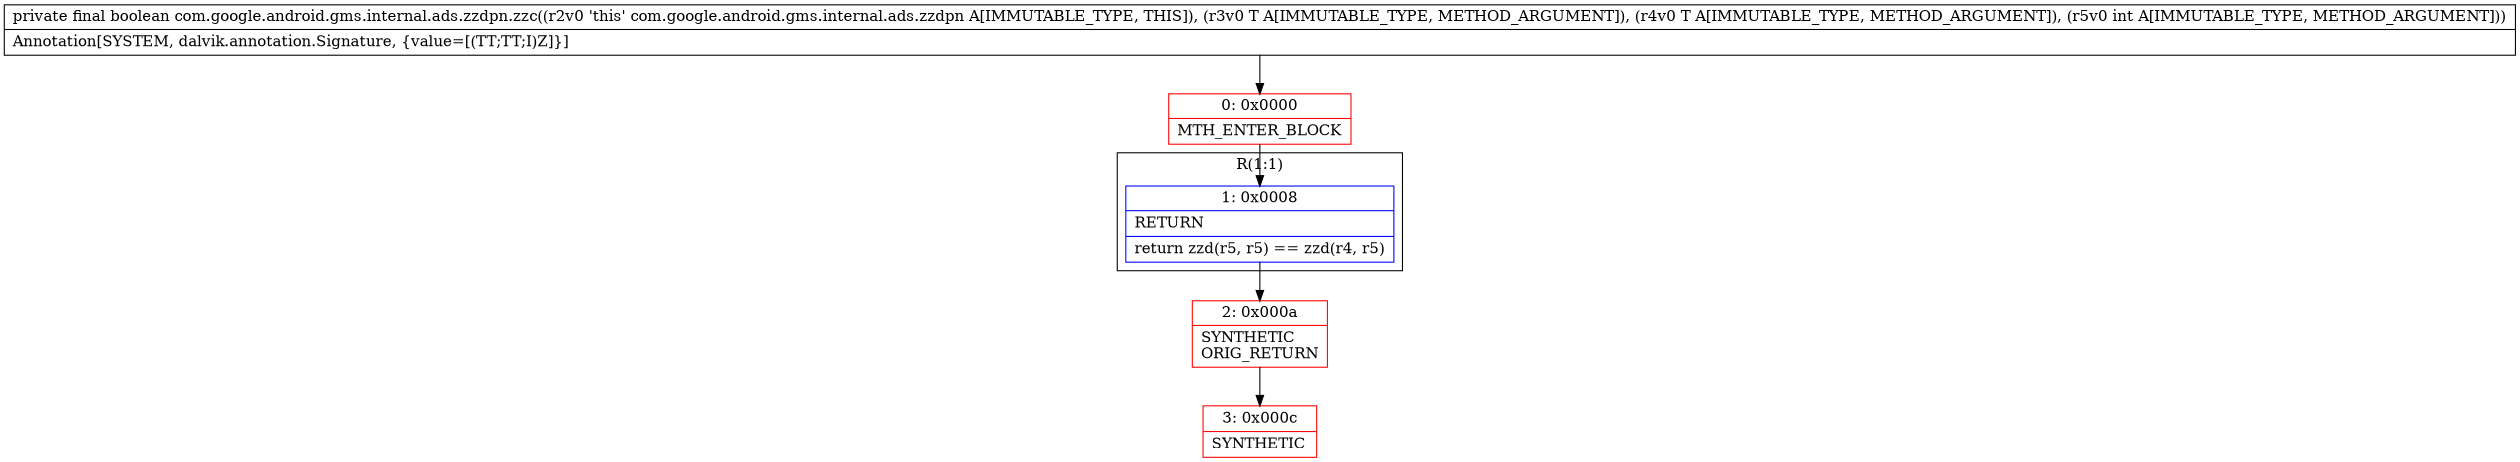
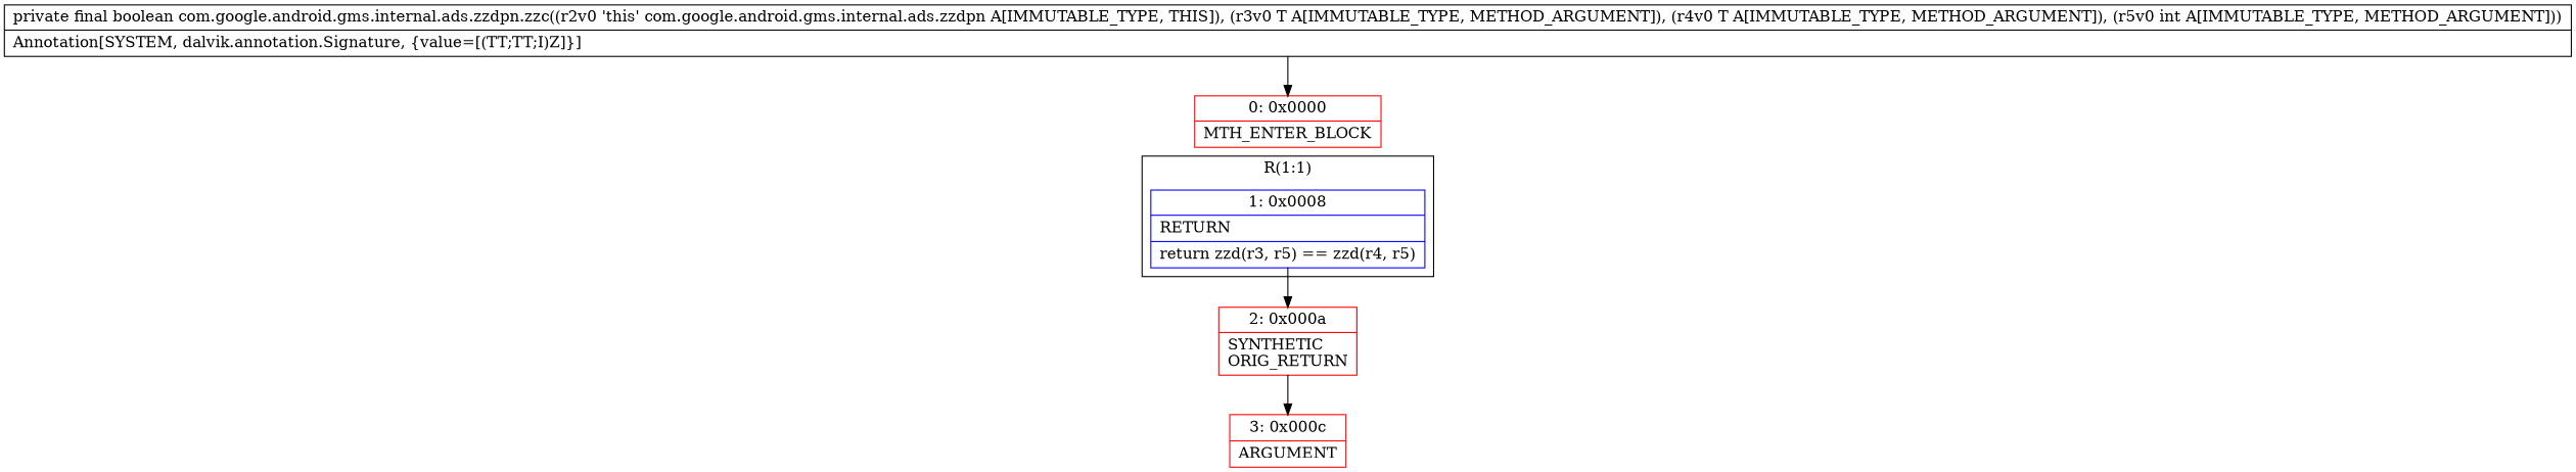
  digraph {
    fontname="DejaVu Serif"
    node [color=red fontname="DejaVu Serif" shape=record]
    edge [fontname="DejaVu Serif"]
-   n1 [color=blue label="{1\:\ 0x0008|RETURN\l|return zzd(r5, r5) == zzd(r4, r5)\l}"]
+   n1 [color=blue label="{1\:\ 0x0008|RETURN\l|return zzd(r3, r5) == zzd(r4, r5)\l}"]
    n2 [label="{2\:\ 0x000a|SYNTHETIC\lORIG_RETURN\l}"]
-   n3 [label="{3\:\ 0x000c|SYNTHETIC\l}"]
+   n3 [label="{3\:\ 0x000c|ARGUMENT\l}"]
    n4 [label="{0\:\ 0x0000|MTH_ENTER_BLOCK\l}"]
    n5 [label="{private final boolean com.google.android.gms.internal.ads.zzdpn.zzc((r2v0 'this' com.google.android.gms.internal.ads.zzdpn A[IMMUTABLE_TYPE, THIS]), (r3v0 T A[IMMUTABLE_TYPE, METHOD_ARGUMENT]), (r4v0 T A[IMMUTABLE_TYPE, METHOD_ARGUMENT]), (r5v0 int A[IMMUTABLE_TYPE, METHOD_ARGUMENT]))  | Annotation[SYSTEM, dalvik.annotation.Signature, \{value=[(TT;TT;I)Z]\}]\l}" color=""]
    subgraph cluster_1 {
      label="R(1:1)"
      n1
    }
    n1 -> n2
    n2 -> n3
-   n4 -> n1
    n5 -> n4
  }
